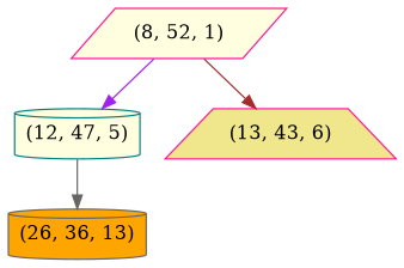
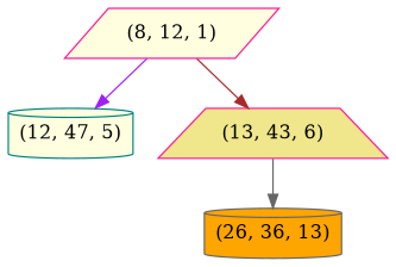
  digraph {
    node [color=deeppink fillcolor=lightyellow shape=cylinder style=filled]
-   "(8, 52, 1)" [shape=parallelogram]
+   "(8, 52, 1)" [shape=parallelogram label="(8, 12, 1)"]
    "(12, 47, 5)" [color=teal]
    "(13, 43, 6)" [fillcolor=khaki shape=trapezium]
    "(26, 36, 13)" [color=gray40 fillcolor=orange]
    "(8, 52, 1)" -> "(12, 47, 5)" [color=purple]
    "(8, 52, 1)" -> "(13, 43, 6)" [color=brown]
-   "(12, 47, 5)" -> "(26, 36, 13)" [color=gray40]
+   "(13, 43, 6)" -> "(26, 36, 13)" [color=gray40]
  }
